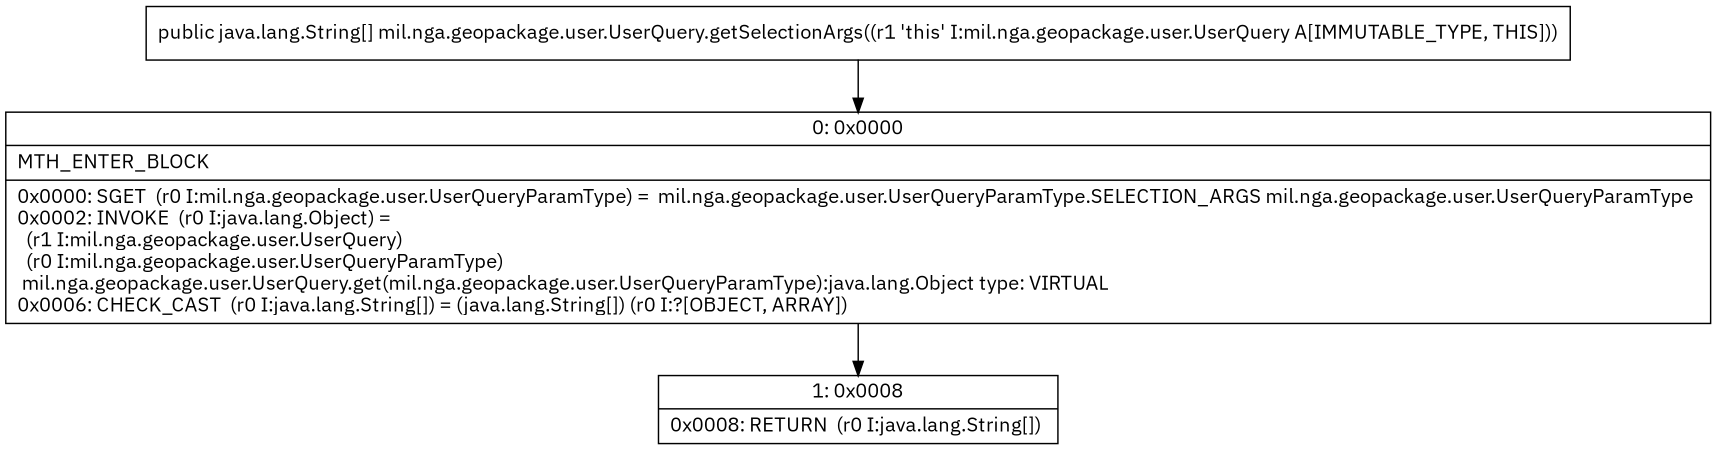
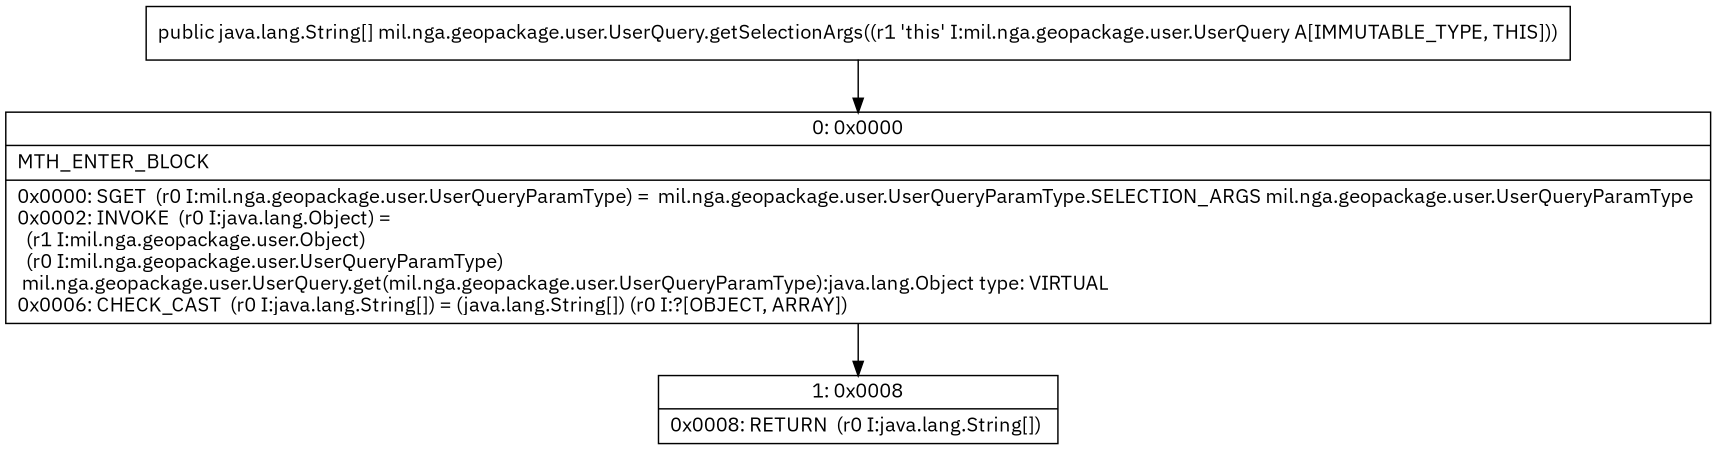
  digraph {
    fontname="IBM Plex Sans"
    node [shape=record fontname="IBM Plex Sans"]
    edge [fontname="IBM Plex Sans"]
-   n1 [label="{0\:\ 0x0000|MTH_ENTER_BLOCK\l|0x0000: SGET  (r0 I:mil.nga.geopackage.user.UserQueryParamType) =  mil.nga.geopackage.user.UserQueryParamType.SELECTION_ARGS mil.nga.geopackage.user.UserQueryParamType \l0x0002: INVOKE  (r0 I:java.lang.Object) = \l  (r1 I:mil.nga.geopackage.user.UserQuery)\l  (r0 I:mil.nga.geopackage.user.UserQueryParamType)\l mil.nga.geopackage.user.UserQuery.get(mil.nga.geopackage.user.UserQueryParamType):java.lang.Object type: VIRTUAL \l0x0006: CHECK_CAST  (r0 I:java.lang.String[]) = (java.lang.String[]) (r0 I:?[OBJECT, ARRAY]) \l}"]
+   n1 [label="{0\:\ 0x0000|MTH_ENTER_BLOCK\l|0x0000: SGET  (r0 I:mil.nga.geopackage.user.UserQueryParamType) =  mil.nga.geopackage.user.UserQueryParamType.SELECTION_ARGS mil.nga.geopackage.user.UserQueryParamType \l0x0002: INVOKE  (r0 I:java.lang.Object) = \l  (r1 I:mil.nga.geopackage.user.Object)\l  (r0 I:mil.nga.geopackage.user.UserQueryParamType)\l mil.nga.geopackage.user.UserQuery.get(mil.nga.geopackage.user.UserQueryParamType):java.lang.Object type: VIRTUAL \l0x0006: CHECK_CAST  (r0 I:java.lang.String[]) = (java.lang.String[]) (r0 I:?[OBJECT, ARRAY]) \l}"]
    n2 [label="{1\:\ 0x0008|0x0008: RETURN  (r0 I:java.lang.String[]) \l}"]
    n3 [label="{public java.lang.String[] mil.nga.geopackage.user.UserQuery.getSelectionArgs((r1 'this' I:mil.nga.geopackage.user.UserQuery A[IMMUTABLE_TYPE, THIS])) }"]
    n1 -> n2
    n3 -> n1
  }
